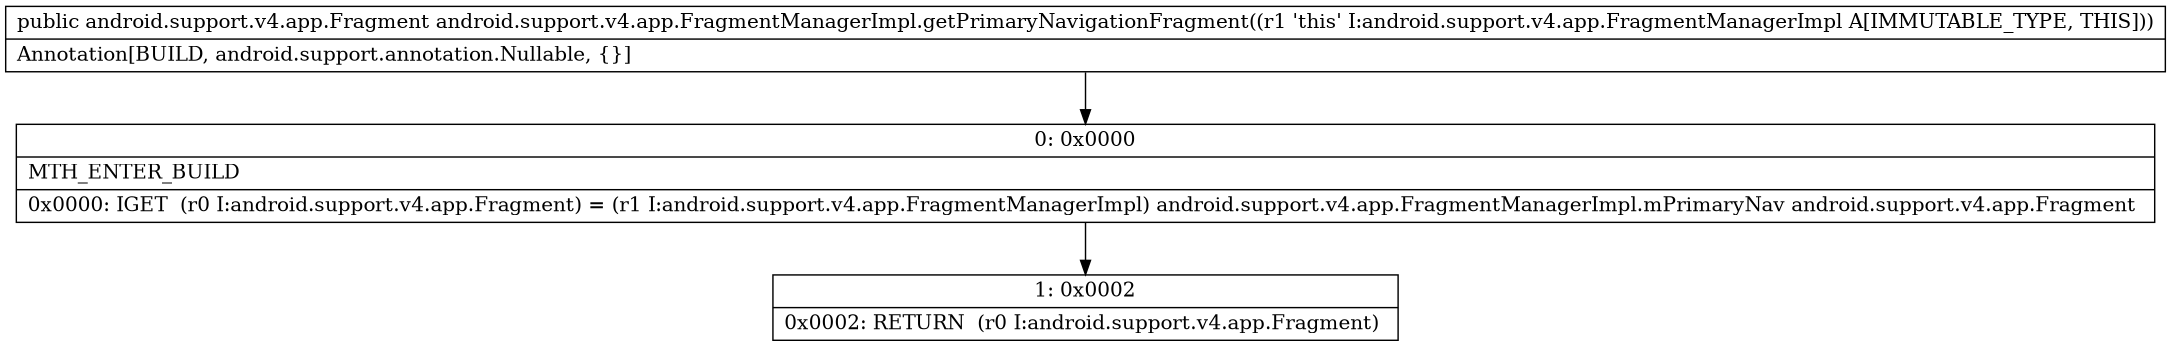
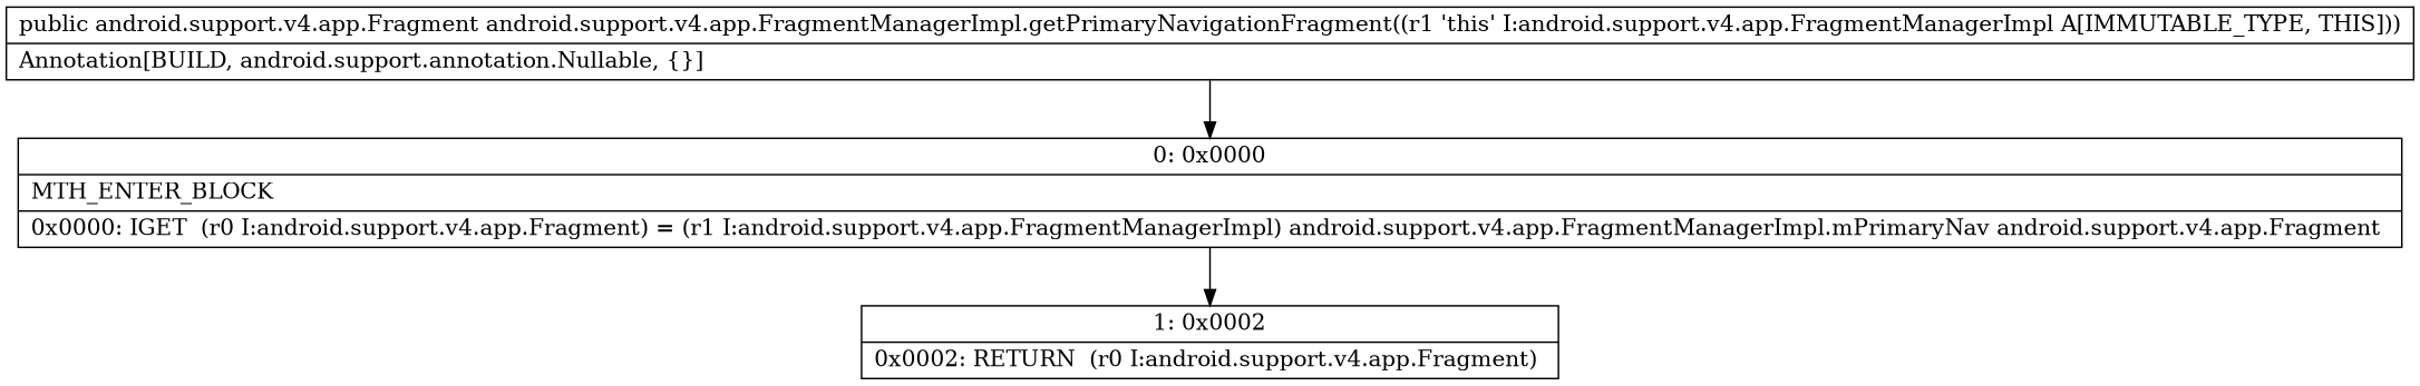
  digraph {
    node [shape=record]
-   n1 [label="{0\:\ 0x0000|MTH_ENTER_BUILD\l|0x0000: IGET  (r0 I:android.support.v4.app.Fragment) = (r1 I:android.support.v4.app.FragmentManagerImpl) android.support.v4.app.FragmentManagerImpl.mPrimaryNav android.support.v4.app.Fragment \l}"]
+   n1 [label="{0\:\ 0x0000|MTH_ENTER_BLOCK\l|0x0000: IGET  (r0 I:android.support.v4.app.Fragment) = (r1 I:android.support.v4.app.FragmentManagerImpl) android.support.v4.app.FragmentManagerImpl.mPrimaryNav android.support.v4.app.Fragment \l}"]
    n2 [label="{1\:\ 0x0002|0x0002: RETURN  (r0 I:android.support.v4.app.Fragment) \l}"]
    n3 [label="{public android.support.v4.app.Fragment android.support.v4.app.FragmentManagerImpl.getPrimaryNavigationFragment((r1 'this' I:android.support.v4.app.FragmentManagerImpl A[IMMUTABLE_TYPE, THIS]))  | Annotation[BUILD, android.support.annotation.Nullable, \{\}]\l}"]
    n1 -> n2
    n3 -> n1
  }
